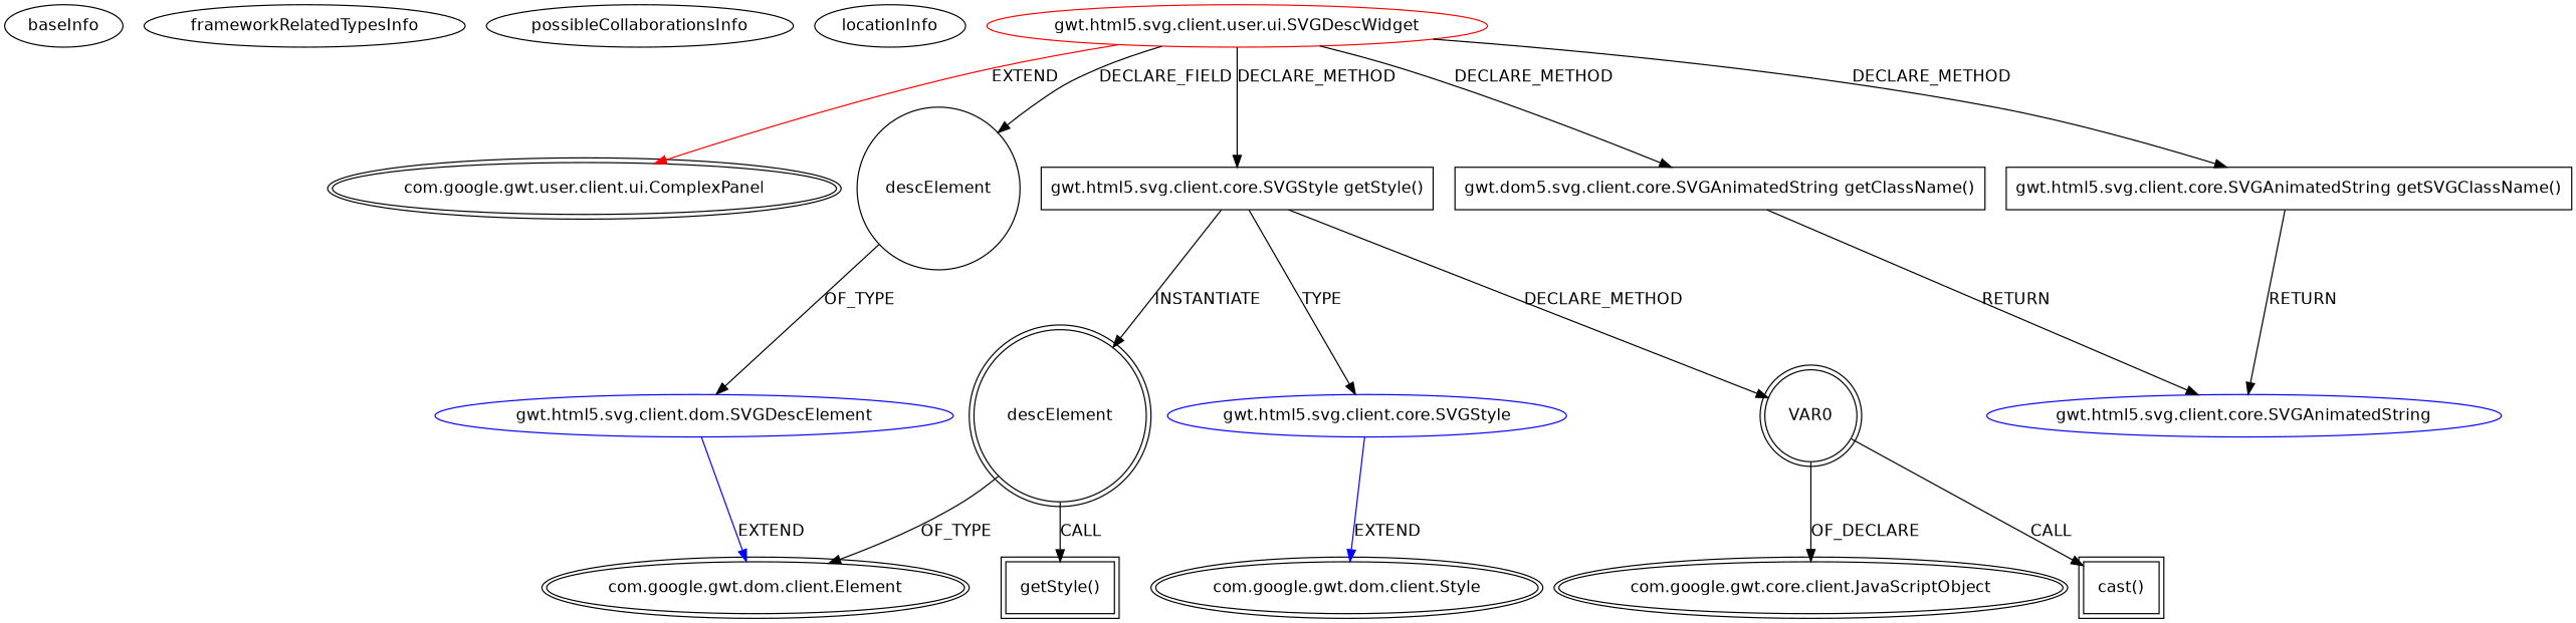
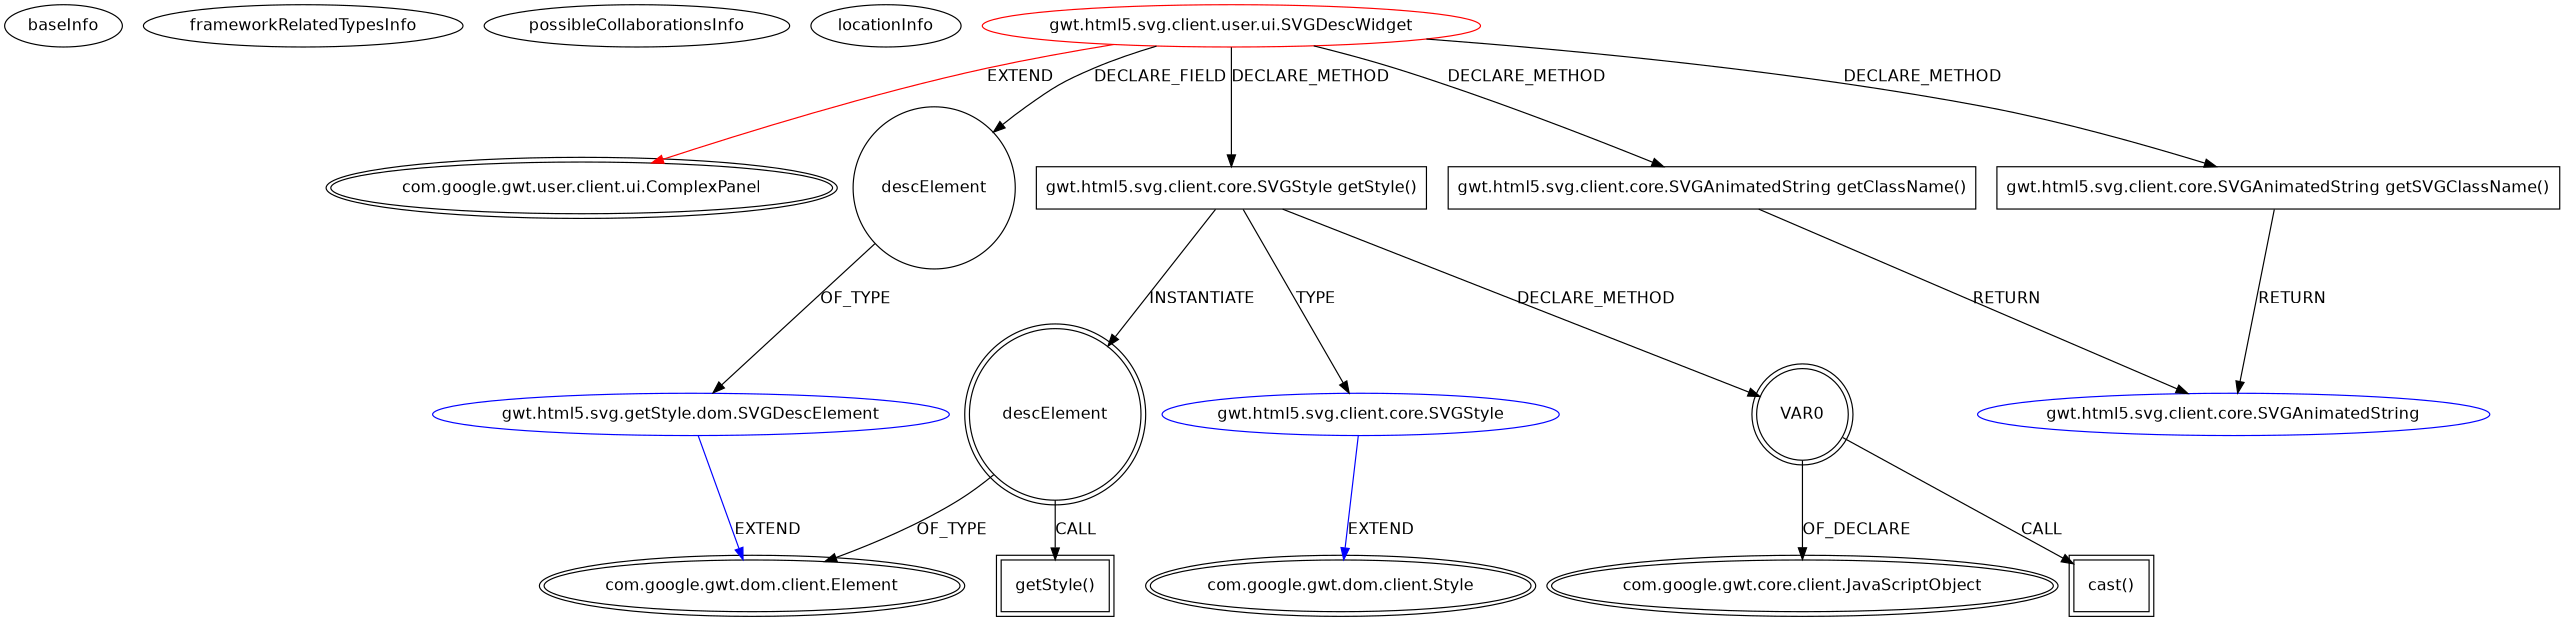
  digraph {
    fontname="DejaVu Sans"
    node [fontname="DejaVu Sans" isFrameworkType=false]
    edge [fontname="DejaVu Sans"]
    baseInfo [category=extension_graph graphId=3999 isAnonymous=false possibleRelation=true isFrameworkType=""]
    frameworkRelatedTypesInfo [0="com.google.gwt.user.client.ui.ComplexPanel" isFrameworkType=""]
    possibleCollaborationsInfo [0="3999~FIELD_DECLARATION-~com.google.gwt.user.client.ui.ComplexPanel ~com.google.gwt.dom.client.Element ~false~false" 1="3999~CLIENT_METHOD_DECLARATION-RETURN_TYPE-~com.google.gwt.user.client.ui.ComplexPanel ~com.google.gwt.dom.client.Style ~false~false" 2="3999~CLIENT_METHOD_DECLARATION-RETURN_TYPE-CLIENT_METHOD_DECLARATION-RETURN_TYPE-~com.google.gwt.user.client.ui.ComplexPanel ~com.google.gwt.core.client.JavaScriptObject ~false~false" isFrameworkType=""]
    locationInfo [contextSignature=SVGDescWidget filePath="/mguiral-GwtSvgLib/GwtSvgLib-master/src/gwt/html5/svg/client/user/ui/SVGDescWidget.java" graphId=3999 projectName="mguiral-GwtSvgLib" isFrameworkType=""]
    n5 [color=red label="gwt.html5.svg.client.user.ui.SVGDescWidget" vertexType=ROOT_CLIENT_CLASS_DECLARATION]
    n6 [isFrameworkType=true label="com.google.gwt.user.client.ui.ComplexPanel" peripheries=2 vertexType=FRAMEWORK_CLASS_TYPE]
    n7 [label=descElement shape=circle vertexType=FIELD_DECLARATION]
-   n8 [label="gwt.dom5.svg.client.core.SVGAnimatedString getClassName()" shape=box vertexType=CLIENT_METHOD_DECLARATION]
+   n8 [label="gwt.html5.svg.client.core.SVGAnimatedString getClassName()" shape=box vertexType=CLIENT_METHOD_DECLARATION]
    n9 [label="gwt.html5.svg.client.core.SVGStyle getStyle()" shape=box vertexType=CLIENT_METHOD_DECLARATION]
    n10 [label="gwt.html5.svg.client.core.SVGAnimatedString getSVGClassName()" shape=box vertexType=CLIENT_METHOD_DECLARATION]
-   n11 [color=blue label="gwt.html5.svg.client.dom.SVGDescElement" vertexType=REFERENCE_CLIENT_CLASS_DECLARATION]
+   n11 [color=blue label="gwt.html5.svg.getStyle.dom.SVGDescElement" vertexType=REFERENCE_CLIENT_CLASS_DECLARATION]
    n12 [color=blue label="gwt.html5.svg.client.core.SVGAnimatedString" vertexType=REFERENCE_CLIENT_CLASS_DECLARATION]
    n13 [color=blue label="gwt.html5.svg.client.core.SVGStyle" vertexType=REFERENCE_CLIENT_CLASS_DECLARATION]
    n14 [isFrameworkType=true label=VAR0 peripheries=2 shape=circle vertexType=VARIABLE_EXPRESION]
    n15 [isFrameworkType=true label=descElement peripheries=2 shape=circle vertexType=VARIABLE_EXPRESION]
    n16 [isFrameworkType=true label="com.google.gwt.dom.client.Element" peripheries=2 vertexType=FRAMEWORK_CLASS_TYPE]
    n17 [isFrameworkType=true label="com.google.gwt.core.client.JavaScriptObject" peripheries=2 vertexType=FRAMEWORK_CLASS_TYPE]
    n18 [isFrameworkType=true label="com.google.gwt.dom.client.Style" peripheries=2 vertexType=FRAMEWORK_CLASS_TYPE]
    n19 [isFrameworkType=true label="cast()" peripheries=2 shape=box vertexType=INSIDE_CALL]
    n20 [isFrameworkType=true label="getStyle()" peripheries=2 shape=box vertexType=INSIDE_CALL]
    n5 -> n6 [color=red label=EXTEND]
    n5 -> n7 [label=DECLARE_FIELD]
    n5 -> n8 [label=DECLARE_METHOD]
    n5 -> n9 [label=DECLARE_METHOD]
    n5 -> n10 [label=DECLARE_METHOD]
    n7 -> n11 [label=OF_TYPE]
    n8 -> n12 [label=RETURN]
    n9 -> n13 [label=TYPE]
    n9 -> n14 [label=DECLARE_METHOD]
    n9 -> n15 [label=INSTANTIATE]
    n10 -> n12 [label=RETURN]
    n11 -> n16 [color=blue label=EXTEND]
    n13 -> n18 [color=blue label=EXTEND]
    n14 -> n17 [label=OF_DECLARE]
    n14 -> n19 [label=CALL]
    n15 -> n16 [label=OF_TYPE]
    n15 -> n20 [label=CALL]
  }
